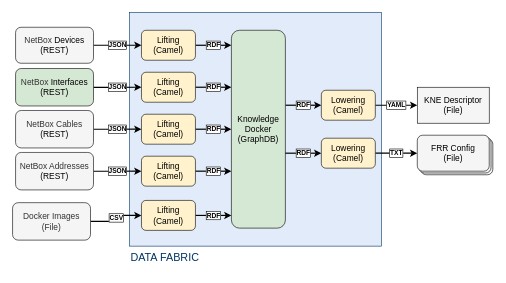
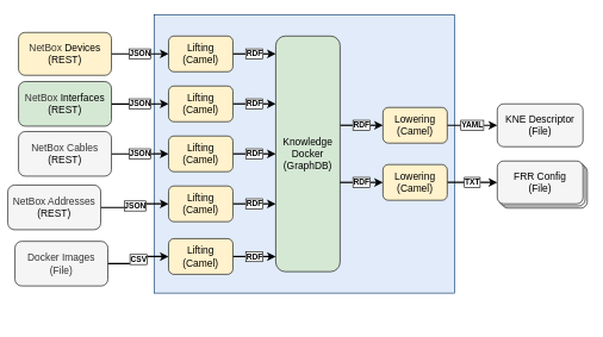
  <mxCell id="0" />
  <mxCell id="1" parent="0" />
  <mxCell id="2" value="FRR&amp;nbsp;&lt;span style=&quot;background-color: transparent; color: light-dark(rgb(0, 0, 0), rgb(255, 255, 255));&quot;&gt;Config&lt;/span&gt;&lt;div&gt;&lt;span style=&quot;background-color: transparent; color: light-dark(rgb(0, 0, 0), rgb(255, 255, 255));&quot;&gt;(File)&lt;/span&gt;&lt;/div&gt;" style="rounded=1;whiteSpace=wrap;html=1;fontSize=14;fillColor=#f5f5f5;strokeColor=#000000;" parent="1" vertex="1"><mxGeometry x="701" y="231" width="120" height="60" as="geometry" /></mxCell>
  <mxCell id="3" value="" style="rounded=0;whiteSpace=wrap;html=1;fillColor=light-dark(#e1ebf9, #1d293b);strokeColor=#003366;" parent="1" vertex="1"><mxGeometry x="215" y="20" width="420" height="390" as="geometry" /></mxCell>
  <mxCell id="4" value="RDF" style="edgeStyle=orthogonalEdgeStyle;rounded=0;orthogonalLoop=1;jettySize=auto;html=1;strokeColor=default;strokeWidth=2;align=center;verticalAlign=middle;fontFamily=Helvetica;fontSize=11;fontColor=default;labelBackgroundColor=default;endArrow=classic;labelBorderColor=default;fontStyle=1" parent="1" source="5" target="21" edge="1"><mxGeometry relative="1" as="geometry"><Array as="points"><mxPoint x="385" y="75" /><mxPoint x="385" y="75" /></Array><mxPoint as="offset" /></mxGeometry></mxCell>
  <mxCell id="5" value="Lifting&lt;div&gt;(Camel)&lt;/div&gt;" style="rounded=1;whiteSpace=wrap;html=1;fontSize=14;fillColor=#fff2cc;strokeColor=#000000;" parent="1" vertex="1"><mxGeometry x="235" y="50" width="90" height="50" as="geometry" /></mxCell>
  <mxCell id="6" value="RDF" style="edgeStyle=orthogonalEdgeStyle;rounded=0;orthogonalLoop=1;jettySize=auto;html=1;strokeColor=default;strokeWidth=2;align=center;verticalAlign=middle;fontFamily=Helvetica;fontSize=11;fontColor=default;labelBackgroundColor=default;endArrow=classic;labelBorderColor=default;fontStyle=1" parent="1" target="8" edge="1"><mxGeometry relative="1" as="geometry"><mxPoint x="475" y="175" as="sourcePoint" /><Array as="points"><mxPoint x="515" y="175" /><mxPoint x="515" y="175" /></Array></mxGeometry></mxCell>
  <mxCell id="7" value="YAML" style="edgeStyle=orthogonalEdgeStyle;rounded=0;orthogonalLoop=1;jettySize=auto;html=1;strokeColor=default;strokeWidth=2;align=center;verticalAlign=middle;fontFamily=Helvetica;fontSize=11;fontColor=default;labelBackgroundColor=default;endArrow=classic;labelBorderColor=default;fontStyle=1" parent="1" source="8" target="25" edge="1"><mxGeometry relative="1" as="geometry" /></mxCell>
  <mxCell id="8" value="Lowering&lt;div&gt;(Camel)&lt;/div&gt;" style="rounded=1;whiteSpace=wrap;html=1;fontSize=14;fillColor=#fff2cc;strokeColor=#000000;" parent="1" vertex="1"><mxGeometry x="535" y="150" width="90" height="50" as="geometry" /></mxCell>
  <mxCell id="9" value="RDF" style="edgeStyle=orthogonalEdgeStyle;rounded=0;orthogonalLoop=1;jettySize=auto;html=1;strokeColor=default;strokeWidth=2;align=center;verticalAlign=middle;fontFamily=Helvetica;fontSize=11;fontColor=default;labelBackgroundColor=default;endArrow=classic;labelBorderColor=default;fontStyle=1" parent="1" source="10" target="21" edge="1"><mxGeometry relative="1" as="geometry"><Array as="points"><mxPoint x="385" y="145" /><mxPoint x="385" y="145" /></Array></mxGeometry></mxCell>
  <mxCell id="10" value="Lifting&lt;div&gt;(Camel)&lt;/div&gt;" style="rounded=1;whiteSpace=wrap;html=1;fontSize=14;fillColor=#fff2cc;strokeColor=#000000;" parent="1" vertex="1"><mxGeometry x="235" y="120" width="90" height="50" as="geometry" /></mxCell>
  <mxCell id="11" value="JSON" style="edgeStyle=orthogonalEdgeStyle;rounded=0;orthogonalLoop=1;jettySize=auto;html=1;strokeWidth=2;labelBorderColor=default;spacing=2;spacingBottom=0;spacingLeft=0;fontStyle=1" parent="1" source="12" target="5" edge="1"><mxGeometry relative="1" as="geometry"><mxPoint as="offset" /></mxGeometry></mxCell>
- <mxCell id="12" value="NetBox&amp;nbsp;&lt;span style=&quot;background-color: transparent; color: light-dark(rgb(0, 0, 0), rgb(255, 255, 255));&quot;&gt;Devices&lt;/span&gt;&lt;div&gt;&lt;span style=&quot;background-color: transparent; color: light-dark(rgb(0, 0, 0), rgb(255, 255, 255));&quot;&gt;(REST)&lt;/span&gt;&lt;/div&gt;" style="rounded=1;whiteSpace=wrap;html=1;fontSize=14;fillColor=#f5f5f5;fontColor=#333333;strokeColor=#000000;" parent="1" vertex="1"><mxGeometry x="25" y="45" width="130" height="60" as="geometry" /></mxCell>
+ <mxCell id="12" value="NetBox&amp;nbsp;&lt;span style=&quot;background-color: transparent; color: light-dark(rgb(0, 0, 0), rgb(255, 255, 255));&quot;&gt;Devices&lt;/span&gt;&lt;div&gt;&lt;span style=&quot;background-color: transparent; color: light-dark(rgb(0, 0, 0), rgb(255, 255, 255));&quot;&gt;(REST)&lt;/span&gt;&lt;/div&gt;" style="rounded=1;whiteSpace=wrap;html=1;fontSize=14;fillColor=#fff2cc;fontColor=#333333;strokeColor=#000000;" parent="1" vertex="1"><mxGeometry x="25" y="45" width="130" height="60" as="geometry" /></mxCell>
  <mxCell id="13" value="JSON" style="edgeStyle=orthogonalEdgeStyle;rounded=0;orthogonalLoop=1;jettySize=auto;html=1;strokeWidth=2;labelBorderColor=default;fontStyle=1" parent="1" source="14" target="10" edge="1"><mxGeometry relative="1" as="geometry" /></mxCell>
  <mxCell id="14" value="NetBox&amp;nbsp;&lt;span style=&quot;background-color: transparent; color: light-dark(rgb(0, 0, 0), rgb(255, 255, 255));&quot;&gt;Interfaces&lt;/span&gt;&lt;div&gt;&lt;span style=&quot;background-color: transparent; color: light-dark(rgb(0, 0, 0), rgb(255, 255, 255));&quot;&gt;(REST)&lt;/span&gt;&lt;/div&gt;" style="rounded=1;whiteSpace=wrap;html=1;fontSize=14;fillColor=#d5e8d4;fontColor=#333333;strokeColor=#000000;" parent="1" vertex="1"><mxGeometry x="25" y="113.75" width="130" height="62.5" as="geometry" /></mxCell>
  <mxCell id="15" value="JSON" style="edgeStyle=orthogonalEdgeStyle;rounded=0;orthogonalLoop=1;jettySize=auto;html=1;strokeWidth=2;labelBorderColor=default;fontStyle=1" parent="1" source="26" target="18" edge="1"><mxGeometry relative="1" as="geometry"><mxPoint x="155" y="215" as="sourcePoint" /></mxGeometry></mxCell>
  <mxCell id="16" value="JSON" style="edgeStyle=orthogonalEdgeStyle;rounded=0;orthogonalLoop=1;jettySize=auto;html=1;strokeWidth=2;labelBorderColor=default;fontStyle=1" parent="1" source="27" target="20" edge="1"><mxGeometry relative="1" as="geometry"><mxPoint x="155" y="285" as="sourcePoint" /></mxGeometry></mxCell>
  <mxCell id="17" value="RDF" style="edgeStyle=orthogonalEdgeStyle;rounded=0;orthogonalLoop=1;jettySize=auto;html=1;strokeColor=default;strokeWidth=2;align=center;verticalAlign=middle;fontFamily=Helvetica;fontSize=11;fontColor=default;labelBackgroundColor=default;endArrow=classic;labelBorderColor=default;fontStyle=1" parent="1" source="18" target="21" edge="1"><mxGeometry relative="1" as="geometry"><Array as="points"><mxPoint x="385" y="215" /><mxPoint x="385" y="215" /></Array></mxGeometry></mxCell>
  <mxCell id="18" value="Lifting&lt;div&gt;(Camel)&lt;/div&gt;" style="rounded=1;whiteSpace=wrap;html=1;fontSize=14;fillColor=#fff2cc;strokeColor=#000000;" parent="1" vertex="1"><mxGeometry x="235" y="190" width="90" height="50" as="geometry" /></mxCell>
  <mxCell id="19" value="RDF" style="edgeStyle=orthogonalEdgeStyle;rounded=0;orthogonalLoop=1;jettySize=auto;html=1;strokeColor=default;strokeWidth=2;align=center;verticalAlign=middle;fontFamily=Helvetica;fontSize=11;fontColor=default;labelBackgroundColor=default;endArrow=classic;labelBorderColor=default;fontStyle=1" parent="1" source="20" target="21" edge="1"><mxGeometry relative="1" as="geometry"><Array as="points"><mxPoint x="385" y="285" /><mxPoint x="385" y="285" /></Array></mxGeometry></mxCell>
  <mxCell id="20" value="Lifting&lt;div&gt;(Camel)&lt;/div&gt;" style="rounded=1;whiteSpace=wrap;html=1;fontSize=14;fillColor=#fff2cc;strokeColor=#000000;" parent="1" vertex="1"><mxGeometry x="235" y="260" width="90" height="50" as="geometry" /></mxCell>
  <mxCell id="21" value="Knowledge&lt;div&gt;Docker&lt;/div&gt;&lt;div&gt;(GraphDB)&lt;/div&gt;" style="rounded=1;whiteSpace=wrap;html=1;fontSize=14;fillColor=#d5e8d4;strokeColor=#000000;" parent="1" vertex="1"><mxGeometry x="385" y="50" width="90" height="330" as="geometry" /></mxCell>
  <mxCell id="22" value="RDF" style="edgeStyle=orthogonalEdgeStyle;rounded=0;orthogonalLoop=1;jettySize=auto;html=1;strokeColor=default;strokeWidth=2;align=center;verticalAlign=middle;fontFamily=Helvetica;fontSize=11;fontColor=default;labelBackgroundColor=default;endArrow=classic;labelBorderColor=default;fontStyle=1" parent="1" target="24" edge="1"><mxGeometry relative="1" as="geometry"><mxPoint x="475" y="255" as="sourcePoint" /><Array as="points"><mxPoint x="515" y="255" /><mxPoint x="515" y="255" /></Array></mxGeometry></mxCell>
  <mxCell id="23" value="TXT" style="edgeStyle=orthogonalEdgeStyle;rounded=0;orthogonalLoop=1;jettySize=auto;html=1;strokeColor=default;strokeWidth=2;align=center;verticalAlign=middle;fontFamily=Helvetica;fontSize=11;fontColor=default;labelBackgroundColor=default;endArrow=classic;labelBorderColor=default;fontStyle=1" parent="1" source="24" target="34" edge="1"><mxGeometry relative="1" as="geometry" /></mxCell>
  <mxCell id="24" value="Lowering&lt;div&gt;(Camel)&lt;/div&gt;" style="rounded=1;whiteSpace=wrap;html=1;fontSize=14;fillColor=#fff2cc;strokeColor=#000000;" parent="1" vertex="1"><mxGeometry x="535" y="230" width="90" height="50" as="geometry" /></mxCell>
- <mxCell id="25" value="KNE&amp;nbsp;&lt;span style=&quot;background-color: transparent; color: light-dark(rgb(0, 0, 0), rgb(255, 255, 255));&quot;&gt;Descriptor&lt;/span&gt;&lt;div&gt;&lt;span style=&quot;background-color: transparent; color: light-dark(rgb(0, 0, 0), rgb(255, 255, 255));&quot;&gt;(File)&lt;/span&gt;&lt;/div&gt;" style="whiteSpace=wrap;html=1;fontSize=14;fillColor=#f5f5f5;strokeColor=#000000;rounded=0;" parent="1" vertex="1"><mxGeometry x="695" y="145" width="120" height="60" as="geometry" /></mxCell>
+ <mxCell id="25" value="KNE&amp;nbsp;&lt;span style=&quot;background-color: transparent; color: light-dark(rgb(0, 0, 0), rgb(255, 255, 255));&quot;&gt;Descriptor&lt;/span&gt;&lt;div&gt;&lt;span style=&quot;background-color: transparent; color: light-dark(rgb(0, 0, 0), rgb(255, 255, 255));&quot;&gt;(File)&lt;/span&gt;&lt;/div&gt;" style="rounded=1;whiteSpace=wrap;html=1;fontSize=14;fillColor=#f5f5f5;strokeColor=#000000;" parent="1" vertex="1"><mxGeometry x="695" y="145" width="120" height="60" as="geometry" /></mxCell>
  <mxCell id="26" value="NetBox Cables&lt;div&gt;&lt;span style=&quot;background-color: transparent; color: light-dark(rgb(0, 0, 0), rgb(255, 255, 255));&quot;&gt;(REST)&lt;/span&gt;&lt;/div&gt;" style="rounded=1;whiteSpace=wrap;html=1;fontSize=14;fillColor=#f5f5f5;fontColor=#333333;strokeColor=#000000;" parent="1" vertex="1"><mxGeometry x="25" y="183.75" width="130" height="62.5" as="geometry" /></mxCell>
- <mxCell id="27" value="NetBox Addresses&lt;div&gt;&lt;span style=&quot;background-color: transparent; color: light-dark(rgb(0, 0, 0), rgb(255, 255, 255));&quot;&gt;(REST)&lt;/span&gt;&lt;/div&gt;" style="rounded=1;whiteSpace=wrap;html=1;fontSize=14;fillColor=#f5f5f5;fontColor=#333333;strokeColor=#000000;" parent="1" vertex="1"><mxGeometry x="25" y="253.75" width="130" height="62.5" as="geometry" /></mxCell>
- <mxCell id="28" value="DATA FABRIC" style="text;html=1;align=left;verticalAlign=middle;resizable=0;points=[];autosize=1;strokeColor=none;fillColor=none;fontSize=18;fontColor=#003366;" parent="1" vertex="1"><mxGeometry x="215" y="410" width="140" height="40" as="geometry" /></mxCell>
+ <mxCell id="27" value="NetBox Addresses&lt;div&gt;&lt;span style=&quot;background-color: transparent; color: light-dark(rgb(0, 0, 0), rgb(255, 255, 255));&quot;&gt;(REST)&lt;/span&gt;&lt;/div&gt;" style="rounded=1;whiteSpace=wrap;html=1;fontSize=14;fillColor=#f5f5f5;fontColor=#333333;strokeColor=#000000;" parent="1" vertex="1"><mxGeometry x="10" y="258.75" width="130" height="62.5" as="geometry" /></mxCell>
  <mxCell id="29" value="CSV" style="edgeStyle=orthogonalEdgeStyle;rounded=0;orthogonalLoop=1;jettySize=auto;html=1;exitX=1;exitY=0.5;exitDx=0;exitDy=0;entryX=0;entryY=0.5;entryDx=0;entryDy=0;fontStyle=1;strokeColor=default;strokeWidth=2;align=center;verticalAlign=middle;fontFamily=Helvetica;fontSize=11;fontColor=default;labelBorderColor=default;labelBackgroundColor=default;endArrow=classic;" parent="1" source="30" target="32" edge="1"><mxGeometry relative="1" as="geometry" /></mxCell>
  <mxCell id="30" value="Docker Images&lt;div&gt;(File)&lt;/div&gt;" style="rounded=1;whiteSpace=wrap;html=1;fontSize=14;fillColor=#f5f5f5;fontColor=#333333;strokeColor=#000000;" parent="1" vertex="1"><mxGeometry x="20" y="337.5" width="130" height="62.5" as="geometry" /></mxCell>
  <mxCell id="31" value="&lt;span style=&quot;font-weight: 700;&quot;&gt;RDF&lt;/span&gt;" style="edgeStyle=orthogonalEdgeStyle;rounded=0;orthogonalLoop=1;jettySize=auto;html=1;strokeColor=default;strokeWidth=2;align=center;verticalAlign=middle;fontFamily=Helvetica;fontSize=11;fontColor=default;fontStyle=1;labelBorderColor=default;labelBackgroundColor=default;endArrow=classic;" parent="1" source="32" target="21" edge="1"><mxGeometry relative="1" as="geometry"><Array as="points"><mxPoint x="365" y="359" /><mxPoint x="365" y="359" /></Array></mxGeometry></mxCell>
  <mxCell id="32" value="Lifting&lt;div&gt;(Camel)&lt;/div&gt;" style="rounded=1;whiteSpace=wrap;html=1;fontSize=14;fillColor=#fff2cc;strokeColor=#000000;" parent="1" vertex="1"><mxGeometry x="235" y="333.75" width="90" height="50" as="geometry" /></mxCell>
  <mxCell id="33" value="FRR&amp;nbsp;&lt;span style=&quot;background-color: transparent; color: light-dark(rgb(0, 0, 0), rgb(255, 255, 255));&quot;&gt;Config&lt;/span&gt;&lt;div&gt;&lt;span style=&quot;background-color: transparent; color: light-dark(rgb(0, 0, 0), rgb(255, 255, 255));&quot;&gt;(File)&lt;/span&gt;&lt;/div&gt;" style="rounded=1;whiteSpace=wrap;html=1;fontSize=14;fillColor=#f5f5f5;strokeColor=#000000;" parent="1" vertex="1"><mxGeometry x="698" y="228" width="120" height="60" as="geometry" /></mxCell>
  <mxCell id="34" value="FRR&amp;nbsp;&lt;span style=&quot;background-color: transparent; color: light-dark(rgb(0, 0, 0), rgb(255, 255, 255));&quot;&gt;Config&lt;/span&gt;&lt;div&gt;&lt;span style=&quot;background-color: transparent; color: light-dark(rgb(0, 0, 0), rgb(255, 255, 255));&quot;&gt;(File)&lt;/span&gt;&lt;/div&gt;" style="rounded=1;whiteSpace=wrap;html=1;fontSize=14;fillColor=#f5f5f5;strokeColor=#000000;" parent="1" vertex="1"><mxGeometry x="695" y="225" width="120" height="60" as="geometry" /></mxCell>
